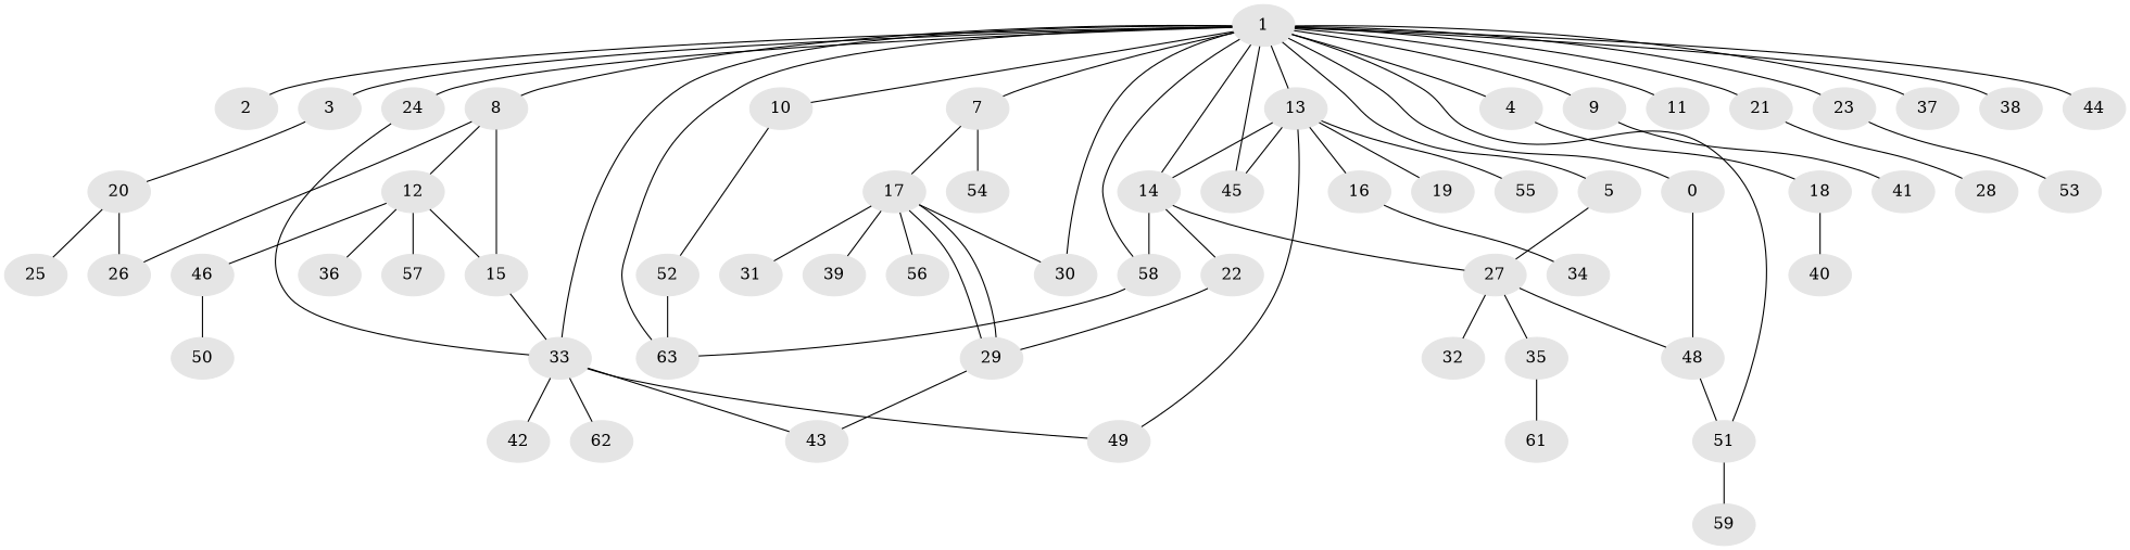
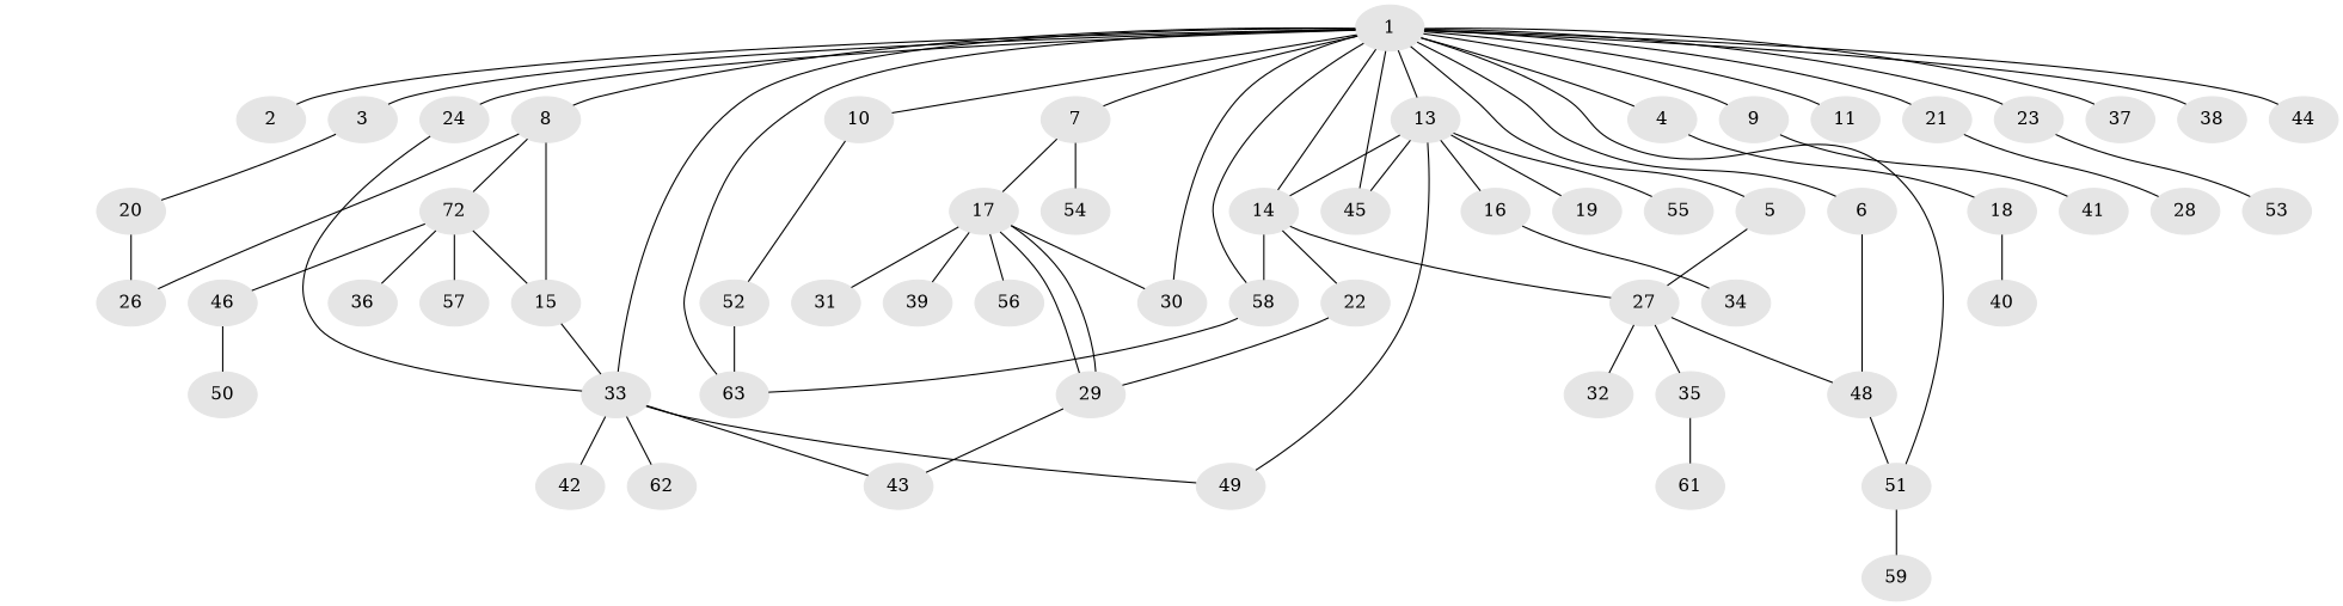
  graph {
    node [color=gray90 style=filled]
    1
    2
    3
    4
    5
-   6 [label=0]
+   6
    7
    8
    9
    10
    11
    14
    21
    23
    24
    30
    33
    37
    38
    44
    45
    51
    58
    63
    13
    20
    18
    27
    48
    17
    54
-   12
+   12 [label=72]
    26
    15
    41
    52
    22
    28
    53
    49
    43
    42
    62
    59
-   25
    40
    32
    35
    29
    31
    39
    56
    36
    46
    57
    16
    19
    55
    50
    34
    61
    1 -- 2
    1 -- 3
    1 -- 4
    1 -- 5
    1 -- 6
    1 -- 7
    1 -- 8
    1 -- 9
    1 -- 10
    1 -- 11
    1 -- 14
    1 -- 21
    1 -- 23
    1 -- 24
    1 -- 30
    1 -- 33
    1 -- 37
    1 -- 38
    1 -- 44
    1 -- 45
    1 -- 51
    1 -- 58
    1 -- 63
    1 -- 13
    3 -- 20
    4 -- 18
    5 -- 27
    6 -- 48
    7 -- 17
    7 -- 54
    8 -- 12
    8 -- 26
    8 -- 15
    9 -- 41
    10 -- 52
    14 -- 58
    14 -- 27
    14 -- 22
    21 -- 28
    23 -- 53
    24 -- 33
    33 -- 49
    33 -- 43
    33 -- 42
    33 -- 62
    51 -- 59
    58 -- 63
    13 -- 14
    13 -- 45
    13 -- 49
    13 -- 16
    13 -- 19
    13 -- 55
    20 -- 26
-   20 -- 25
    18 -- 40
    27 -- 48
    27 -- 32
    27 -- 35
    48 -- 51
    17 -- 30
    17 -- 29
    17 -- 29
    17 -- 31
    17 -- 39
    17 -- 56
    12 -- 15
    12 -- 36
    12 -- 46
    12 -- 57
    15 -- 33
    52 -- 63
    22 -- 29
    35 -- 61
    29 -- 43
    46 -- 50
    16 -- 34
  }
